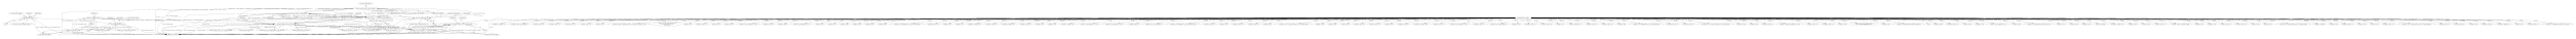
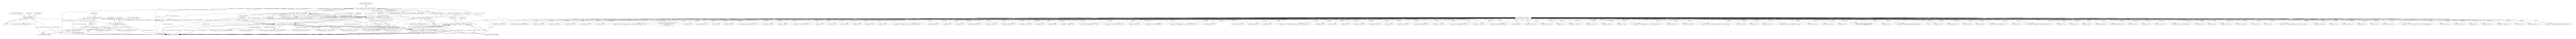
  digraph {
    fontname="Noto Sans"
    node [fontname="Noto Sans"]
    edge [fontname="Noto Sans"]
    n1 [label="(Call,data[l++] = getsib (op->operands[1].scale[0]) << 3 | op->operands[1].regs[0])"]
    n2 [label="(Call,getsib (op->operands[1].scale[0]) << 3 | op->operands[1].regs[0])"]
    n3 [label="(Block,)"]
    n4 [label="(MethodReturn,static int)"]
    n5 [label="(Call,op->operands[1].regs[0])"]
    n6 [label="(Call,getsib (op->operands[1].scale[0]) << 3)"]
    n7 [label="(Identifier,3)"]
    n8 [label="(Call,getsib (op->operands[1].scale[0]))"]
    n9 [label="(Call,op->operands[1].scale[0])"]
    n10 [label="(Call,op->operands[1].scale[0] >= 2)"]
    n11 [label="(Call,getsib (op->operands[1].scale[0]))"]
    n12 [label="(ControlStructure,if (op->operands[1].scale[0] >= 2))"]
    n13 [label="(Literal,2)"]
    n14 [label="(Call,op->operands[1].scale[0] > 1)"]
    n15 [label="(ControlStructure,if (op->operands[1].scale[0] > 1))"]
    n16 [label="(Literal,1)"]
    n17 [label="(Call,op->operands[1].regs[0] == X86R_UNDEFINED)"]
    n18 [label="(Identifier,X86R_UNDEFINED)"]
    n19 [label="(Call,op->operands[1].regs[1] << 3 | op->operands[1].regs[0])"]
    n20 [label="(Call,op->operands[1].regs[0] << 3)"]
    n21 [label="(ControlStructure,if (op->operands[1].regs[0] == X86R_UNDEFINED))"]
    n22 [label="(Call,op->operands[1].regs[0] == X86R_EBP)"]
+   n23 [label="(Call,op->operands[1].regs[1] != X86R_UNDEFINED)"]
    n24 [label="(Call,op->operands[1].regs[0] == X86R_EIP)"]
    n25 [label="(Call,op->operands[1].regs[0] == X86R_RIP)"]
    n26 [label="(Call,a->bits == 64 && op->operands[1].regs[0])"]
    n27 [label="(Call,a->bits == 64)"]
    n28 [label="(Call,op->operands[1].regs[0] != -1)"]
    n29 [label="(Call,op->operands[1].regs[0])"]
    n30 [label="(Call,op->operands[1].regs[0] >= X86R_R8)"]
    n31 [label="(Call,op->operands[1].regs[0] % 6)"]
    n32 [label="(Call,op->operands[0].type & OT_BYTE && a->bits == 64 && op->operands[1].regs[0])"]
    n33 [label="(Call,a->bits == 64)"]
    n34 [label="(Literal,64)"]
    n35 [label="(Call,-1)"]
    n36 [label="(ControlStructure,if (op->operands[1].regs[0] != -1))"]
    n37 [label="(Call,op->operands[1].regs[0] == X86R_UNDEFINED)"]
    n38 [label="(Call,op->operands[0].reg == X86R_EAX && op->operands[1].regs[0] == X86R_UNDEFINED)"]
    n39 [label="(Identifier,X86R_UNDEFINED)"]
    n40 [label="(Literal,1)"]
    n41 [label="(MethodParameterIn,ut8 *data)"]
    n42 [label="(Call,data[l++] = offset)"]
    n43 [label="(Call,data[l++] = offset >> 24)"]
    n44 [label="(Call,data[l++] = offset)"]
    n45 [label="(Call,data[l++] = 0x48)"]
    n46 [label="(Call,data[l++] = op->operands[0].reg << 3 | 4)"]
    n47 [label="(Call,data[l++] = offset)"]
    n48 [label="(Call,data[l++] = op->operands[1].type & OT_BYTE ? 0x8a : 0x8b)"]
    n49 [label="(Call,data[l++] = 0x41)"]
    n50 [label="(Call,data[l++] = offset)"]
    n51 [label="(Call,data[l++] = 0x66)"]
    n52 [label="(Call,data[l++] = immediate)"]
    n53 [label="(Call,data[l++] = immediate >> 56)"]
    n54 [label="(Call,data[l++] = offset)"]
    n55 [label="(Call,data[l++] = offset)"]
    n56 [label="(Call,data[l++] = offset >> 16)"]
    n57 [label="(Call,data[l++] = 0x40 | op->operands[1].regs[0])"]
    n58 [label="(Call,data[l++] = 0x66)"]
    n59 [label="(Call,data[l++] = 0xa0)"]
    n60 [label="(Call,data[l++] = offset >> 8)"]
    n61 [label="(Call,data[l++] = offset >> 24)"]
    n62 [label="(Call,data[l++] = 0x45)"]
    n63 [label="(Call,data[l++] = 0x67)"]
    n64 [label="(Call,data[l++] = 0x80 | op->operands[0].reg << 3 | op->operands[1].regs[0])"]
    n65 [label="(Call,data[l++] = immediate)"]
    n66 [label="(Call,data[l++] = 0x48)"]
    n67 [label="(Call,data[l++] = offset >> 24)"]
    n68 [label="(Call,data[l++] = 0x67)"]
    n69 [label="(Call,data[l++] = 0x41)"]
    n70 [label="(Call,data[l++] = offset >> 54)"]
    n71 [label="(Call,data[l++] = mod << 6 | op->operands[1].reg << 3 | op->operands[0].regs[0])"]
    n72 [label="(Call,data[l++] = offset >> 8)"]
    n73 [label="(Call,data[l++] = offset >> 8)"]
    n74 [label="(Call,data[l++] = 0x48)"]
    n75 [label="(Call,data[l++] = 0x48 | rex)"]
    n76 [label="(Call,data[l++] = immediate >> 32)"]
    n77 [label="(Call,data[l++] = 0x24)"]
    n78 [label="(Call,data[l++] = offset >> 16)"]
    n79 [label="(Call,data[l++] = (op->operands[0].type & OT_BYTE) ? 0x88 : 0x89)"]
    n80 [label="(Call,data[l++] = immediate >> 8)"]
    n81 [label="(Call,data[l++] = 0xb8 | op->operands[0].reg)"]
    n82 [label="(Call,data[l++] = offset >> 16)"]
    n83 [label="(Call,data[l++] = offset >> 16)"]
    n84 [label="(Call,data[l++] = offset >> 8)"]
    n85 [label="(Call,data[l++] = offset >> 16)"]
    n86 [label="(Call,data[l++] = 0x67)"]
    n87 [label="(Call,data[l++] = getsib (op->operands[1].scale[0]) << 6 | op->operands[1].regs[0] << 3 | base)"]
    n88 [label="(Call,data[l++] = (op->operands[1].type & OT_BYTE ||\n\t\t\t\top->operands[0].type & OT_BYTE) ?\n\t\t\t\t0x8a : 0x8b)"]
    n89 [label="(Call,data[l++] = 0x5)"]
    n90 [label="(Call,data[l++] = offset >> 16)"]
    n91 [label="(Call,data[l++] = 0x24)"]
    n92 [label="(Call,data[l++] = modrm)"]
    n93 [label="(Call,data[l++] = op->operands[1].reg << 3 | 0x5)"]
    n94 [label="(Call,data[l++] = 0x40 | rex)"]
    n95 [label="(Call,data[l++] = opcode)"]
    n96 [label="(Call,data[l++] = op->operands[1].reg << 3 | 4)"]
    n97 [label="(Call,data[l++] = 0x8a)"]
    n98 [label="(Call,data[l++] = 0xc7)"]
    n99 [label="(Call,data[l++] = 0x8b)"]
    n100 [label="(Call,data[l++] = 0x66)"]
    n101 [label="(Call,data[l++] = offset)"]
    n102 [label="(Call,data[l++] = offset)"]
    n103 [label="(Call,data[l++] = op->operands[1].regs[1] << 3 | op->operands[1].regs[0])"]
    n104 [label="(Call,data[l++] = offset >> 24)"]
    n105 [label="(Call,data[l++] = 0xa1)"]
    n106 [label="(Call,data[l++] = rex)"]
    n107 [label="(Call,data[l++] = immediate >> 24)"]
    n108 [label="(Call,data[l++] = offset >> 16)"]
    n109 [label="(Call,data[l++] = immediate >> 48)"]
    n110 [label="(Call,data[l++] = offset >> 40)"]
    n111 [label="(Call,data[l++] = 0x05)"]
    n112 [label="(Call,data[l++] = 0x48)"]
    n113 [label="(Call,data[l++] = immediate >> 40)"]
    n114 [label="(Call,data[l++] = op->operands[0].reg << 3 | 0x4)"]
    n115 [label="(Call,data[l++] = op->operands[1].reg << 3 | 0x4)"]
    n116 [label="(Call,data[l++] = offset >> 8)"]
    n117 [label="(Call,data[l++] = 0xc0 | op->operands[0].reg)"]
    n118 [label="(Call,data[l++] = op->operands[0].reg << 3 | (op->operands[1].regs[0] - 8))"]
    n119 [label="(Call,data[l++] = offset >> 24)"]
-   n120 [label="(Call,data[l++] = 0x44)"]
    n121 [label="(Call,data[l++] = offset >> 24)"]
    n122 [label="(Call,data[l++] = offset >> 8)"]
    n123 [label="(Call,data[l++] = 0x66)"]
    n124 [label="(Call,data[l++] = mod << 5 | op->operands[0].reg << 3 | op->operands[1].regs[0])"]
    n125 [label="(Call,data[l++] = 0x49)"]
    n126 [label="(Call,data[l++] = 0x8c)"]
    n127 [label="(Call,data[l++] = offset)"]
    n128 [label="(Call,data[l++] = offset >> 8)"]
    n129 [label="(Call,data[l++] = offset >> 24)"]
    n130 [label="(Call,data[l++] = 0x25)"]
    n131 [label="(Call,data[l++] = offset >> 24)"]
    n132 [label="(Call,data[l++] = (immediate >> byte))"]
    n133 [label="(Call,data[l++] = offset >> 8)"]
    n134 [label="(Call,data[l++] = op->operands[0].reg << 3 | 0x4)"]
    n135 [label="(Call,data[l++] = offset >> 8)"]
    n136 [label="(Call,data[l++] = 0xb0 | op->operands[0].reg)"]
    n137 [label="(Call,data[l++] = offset)"]
    n138 [label="(Call,data[l++] = offset >> 16)"]
    n139 [label="(Call,data[l++] = offset >> 24)"]
    n140 [label="(Call,data[l++] = sib)"]
    n141 [label="(Call,data[l++] = immediate >> 16)"]
    n142 [label="(Call,data[l++] = offset >> 8)"]
    n143 [label="(Call,data[l++] = offset >> 32)"]
    n144 [label="(Call,data[l++] = offset)"]
    n145 [label="(Call,data[l++] = op->operands[0].regs[1] << 3 | op->operands[0].regs[0])"]
    n146 [label="(Call,data[l++] = offset >> 24)"]
    n147 [label="(Call,data[l++] = offset >> 48)"]
    n148 [label="(Call,data[l++] = mod << 6 | op->operands[1].reg << 3 | op->operands[0].reg)"]
    n149 [label="(Call,data[l++] = offset)"]
    n150 [label="(Call,data[l++] = 0x0d)"]
    n151 [label="(Call,data[l++] = offset >> 8)"]
    n152 [label="(Call,data[l++] = (((ut32)op->operands[0].reg) << 3) | 0x5)"]
    n153 [label="(Call,data[l++] = offset >> 16)"]
    n154 [label="(Call,data[l++] = offset >> 16)"]
    n155 [label="(Call,data[l++] = 0x48)"]
    n156 [label="(Call,data[l++] = getsib (op->operands[0].scale[0]) << 6 |\n\t\t\t\t\t\t    op->operands[0].regs[0] << 3 | 5)"]
    n157 [label="(Call,data[l++] = 0x67)"]
    n158 [label="(Call,data[l++] = SEG_REG_PREFIXES[op->operands[1].regs[0] % 6])"]
    n159 [label=1070102]
    n160 [label="(Call,data[l++])"]
    n161 [label="(Identifier,op)"]
    n162 [label="(Identifier,a)"]
    n163 [label="(Call,a->bits)"]
    n164 [label="(Call,op->operands[1].regs[0])"]
    n165 [label="(Identifier,data)"]
    n166 [label="(Call,op->operands[1].scale[0])"]
    n167 [label="(Identifier,data)"]
    n168 [label="(Call,op->operands[1].regs[0])"]
    n169 [label="(Identifier,base)"]
    n170 [label="(Call,op->operands[1].regs[0])"]
    n171 [label="(Identifier,offset)"]
    n172 [label="(Identifier,op)"]
    n173 [label="(Identifier,data)"]
    n174 [label="(Identifier,op)"]
    n175 [label="(Identifier,base)"]
    n176 [label="(Identifier,op)"]
    n177 [label="(Call,op->operands[1].scale[0])"]
    n1 -> n2 [label="CFG: "]
    n1 -> n3 [label="AST: "]
    n1 -> n4 [label="DDG: getsib (op->operands[1].scale[0]) << 3 | op->operands[1].regs[0]"]
    n1 -> n4 [label="DDG: data[l++]"]
    n2 -> n1 [label="AST: "]
    n2 -> n1 [label="DDG: getsib (op->operands[1].scale[0]) << 3"]
    n2 -> n1 [label="DDG: op->operands[1].regs[0]"]
    n2 -> n4 [label="DDG: op->operands[1].regs[0]"]
    n2 -> n4 [label="DDG: getsib (op->operands[1].scale[0]) << 3"]
    n2 -> n5 [label="CFG: "]
    n5 -> n2 [label="AST: "]
    n6 -> n2 [label="AST: "]
    n6 -> n2 [label="DDG: getsib (op->operands[1].scale[0])"]
    n6 -> n2 [label="DDG: 3"]
    n6 -> n4 [label="DDG: getsib (op->operands[1].scale[0])"]
    n6 -> n7 [label="CFG: "]
    n7 -> n6 [label="AST: "]
    n7 -> n8 [label="CFG: "]
    n8 -> n4 [label="DDG: op->operands[1].scale[0]"]
    n8 -> n6 [label="AST: "]
    n8 -> n6 [label="DDG: op->operands[1].scale[0]"]
    n8 -> n9 [label="CFG: "]
    n9 -> n8 [label="AST: "]
    n10 -> n4 [label="DDG: op->operands[1].scale[0] >= 2"]
    n10 -> n8 [label="DDG: op->operands[1].scale[0]"]
    n10 -> n11 [label="DDG: op->operands[1].scale[0]"]
    n10 -> n12 [label="AST: "]
    n10 -> n13 [label="CFG: "]
    n13 -> n10 [label="AST: "]
    n14 -> n4 [label="DDG: op->operands[1].scale[0]"]
    n14 -> n4 [label="DDG: op->operands[1].scale[0] > 1"]
    n14 -> n10 [label="DDG: op->operands[1].scale[0]"]
    n14 -> n15 [label="AST: "]
    n14 -> n16 [label="CFG: "]
    n16 -> n14 [label="AST: "]
    n17 -> n2 [label="DDG: op->operands[1].regs[0]"]
    n17 -> n4 [label="DDG: op->operands[1].regs[0] == X86R_UNDEFINED"]
    n17 -> n4 [label="DDG: op->operands[1].regs[0]"]
    n17 -> n4 [label="DDG: X86R_UNDEFINED"]
    n17 -> n18 [label="CFG: "]
    n17 -> n19 [label="DDG: op->operands[1].regs[0]"]
    n17 -> n20 [label="DDG: op->operands[1].regs[0]"]
    n17 -> n21 [label="AST: "]
    n17 -> n22 [label="DDG: op->operands[1].regs[0]"]
+   n17 -> n23 [label="DDG: X86R_UNDEFINED"]
    n17 -> n24 [label="DDG: op->operands[1].regs[0]"]
    n17 -> n25 [label="DDG: op->operands[1].regs[0]"]
    n18 -> n17 [label="AST: "]
    n26 -> n4 [label="DDG: op->operands[1].regs[0]"]
    n26 -> n4 [label="DDG: a->bits == 64"]
    n26 -> n17 [label="DDG: op->operands[1].regs[0]"]
    n26 -> n27 [label="CFG: "]
    n26 -> n28 [label="DDG: op->operands[1].regs[0]"]
    n26 -> n29 [label="CFG: "]
    n26 -> n30 [label="DDG: op->operands[1].regs[0]"]
    n26 -> n31 [label="DDG: op->operands[1].regs[0]"]
    n26 -> n32 [label="AST: "]
    n26 -> n32 [label="DDG: a->bits == 64"]
    n26 -> n32 [label="DDG: op->operands[1].regs[0]"]
    n27 -> n4 [label="DDG: a->bits"]
    n27 -> n26 [label="AST: "]
    n27 -> n26 [label="DDG: a->bits"]
    n27 -> n26 [label="DDG: 64"]
    n27 -> n33 [label="DDG: a->bits"]
    n27 -> n34 [label="CFG: "]
    n28 -> n4 [label="DDG: op->operands[1].regs[0] != -1"]
    n28 -> n4 [label="DDG: -1"]
    n28 -> n17 [label="DDG: op->operands[1].regs[0]"]
    n28 -> n35 [label="CFG: "]
    n28 -> n36 [label="AST: "]
    n29 -> n26 [label="AST: "]
    n32 -> n26 [label="CFG: "]
    n34 -> n27 [label="AST: "]
    n35 -> n28 [label="AST: "]
    n35 -> n28 [label="DDG: 1"]
    n35 -> n40 [label="CFG: "]
    n37 -> n4 [label="DDG: op->operands[1].regs[0]"]
    n37 -> n4 [label="DDG: X86R_UNDEFINED"]
    n37 -> n17 [label="DDG: op->operands[1].regs[0]"]
    n37 -> n17 [label="DDG: X86R_UNDEFINED"]
    n37 -> n26 [label="DDG: op->operands[1].regs[0]"]
    n37 -> n28 [label="DDG: op->operands[1].regs[0]"]
    n37 -> n30 [label="DDG: op->operands[1].regs[0]"]
    n37 -> n31 [label="DDG: op->operands[1].regs[0]"]
    n37 -> n38 [label="AST: "]
    n37 -> n38 [label="DDG: op->operands[1].regs[0]"]
    n37 -> n38 [label="DDG: X86R_UNDEFINED"]
    n37 -> n39 [label="CFG: "]
    n38 -> n37 [label="CFG: "]
    n39 -> n37 [label="AST: "]
    n40 -> n35 [label="AST: "]
    n41 -> n1 [label="DDG: data"]
    n41 -> n4 [label="DDG: data"]
    n41 -> n42 [label="DDG: data"]
    n41 -> n43 [label="DDG: data"]
    n41 -> n44 [label="DDG: data"]
    n41 -> n45 [label="DDG: data"]
    n41 -> n46 [label="DDG: data"]
    n41 -> n47 [label="DDG: data"]
    n41 -> n48 [label="DDG: data"]
    n41 -> n49 [label="DDG: data"]
    n41 -> n50 [label="DDG: data"]
    n41 -> n51 [label="DDG: data"]
    n41 -> n52 [label="DDG: data"]
    n41 -> n53 [label="DDG: data"]
    n41 -> n54 [label="DDG: data"]
    n41 -> n55 [label="DDG: data"]
    n41 -> n56 [label="DDG: data"]
    n41 -> n57 [label="DDG: data"]
    n41 -> n58 [label="DDG: data"]
    n41 -> n59 [label="DDG: data"]
    n41 -> n60 [label="DDG: data"]
    n41 -> n61 [label="DDG: data"]
    n41 -> n62 [label="DDG: data"]
    n41 -> n63 [label="DDG: data"]
    n41 -> n64 [label="DDG: data"]
    n41 -> n65 [label="DDG: data"]
    n41 -> n66 [label="DDG: data"]
    n41 -> n67 [label="DDG: data"]
    n41 -> n68 [label="DDG: data"]
    n41 -> n69 [label="DDG: data"]
    n41 -> n70 [label="DDG: data"]
    n41 -> n71 [label="DDG: data"]
    n41 -> n72 [label="DDG: data"]
    n41 -> n73 [label="DDG: data"]
    n41 -> n74 [label="DDG: data"]
    n41 -> n75 [label="DDG: data"]
    n41 -> n76 [label="DDG: data"]
    n41 -> n77 [label="DDG: data"]
    n41 -> n78 [label="DDG: data"]
    n41 -> n79 [label="DDG: data"]
    n41 -> n80 [label="DDG: data"]
    n41 -> n81 [label="DDG: data"]
    n41 -> n82 [label="DDG: data"]
    n41 -> n83 [label="DDG: data"]
    n41 -> n84 [label="DDG: data"]
    n41 -> n85 [label="DDG: data"]
    n41 -> n86 [label="DDG: data"]
    n41 -> n87 [label="DDG: data"]
    n41 -> n88 [label="DDG: data"]
    n41 -> n89 [label="DDG: data"]
    n41 -> n90 [label="DDG: data"]
    n41 -> n91 [label="DDG: data"]
    n41 -> n92 [label="DDG: data"]
    n41 -> n93 [label="DDG: data"]
    n41 -> n94 [label="DDG: data"]
    n41 -> n95 [label="DDG: data"]
    n41 -> n96 [label="DDG: data"]
    n41 -> n97 [label="DDG: data"]
    n41 -> n98 [label="DDG: data"]
    n41 -> n99 [label="DDG: data"]
    n41 -> n100 [label="DDG: data"]
    n41 -> n101 [label="DDG: data"]
    n41 -> n102 [label="DDG: data"]
    n41 -> n103 [label="DDG: data"]
    n41 -> n104 [label="DDG: data"]
    n41 -> n105 [label="DDG: data"]
    n41 -> n106 [label="DDG: data"]
    n41 -> n107 [label="DDG: data"]
    n41 -> n108 [label="DDG: data"]
    n41 -> n109 [label="DDG: data"]
    n41 -> n110 [label="DDG: data"]
    n41 -> n111 [label="DDG: data"]
    n41 -> n112 [label="DDG: data"]
    n41 -> n113 [label="DDG: data"]
    n41 -> n114 [label="DDG: data"]
    n41 -> n115 [label="DDG: data"]
    n41 -> n116 [label="DDG: data"]
    n41 -> n117 [label="DDG: data"]
    n41 -> n118 [label="DDG: data"]
    n41 -> n119 [label="DDG: data"]
-   n41 -> n120 [label="DDG: data"]
    n41 -> n121 [label="DDG: data"]
    n41 -> n122 [label="DDG: data"]
    n41 -> n123 [label="DDG: data"]
    n41 -> n124 [label="DDG: data"]
    n41 -> n125 [label="DDG: data"]
    n41 -> n126 [label="DDG: data"]
    n41 -> n127 [label="DDG: data"]
    n41 -> n128 [label="DDG: data"]
    n41 -> n129 [label="DDG: data"]
    n41 -> n130 [label="DDG: data"]
    n41 -> n131 [label="DDG: data"]
    n41 -> n132 [label="DDG: data"]
    n41 -> n133 [label="DDG: data"]
    n41 -> n134 [label="DDG: data"]
    n41 -> n135 [label="DDG: data"]
    n41 -> n136 [label="DDG: data"]
    n41 -> n137 [label="DDG: data"]
    n41 -> n138 [label="DDG: data"]
    n41 -> n139 [label="DDG: data"]
    n41 -> n140 [label="DDG: data"]
    n41 -> n141 [label="DDG: data"]
    n41 -> n142 [label="DDG: data"]
    n41 -> n143 [label="DDG: data"]
    n41 -> n144 [label="DDG: data"]
    n41 -> n145 [label="DDG: data"]
    n41 -> n146 [label="DDG: data"]
    n41 -> n147 [label="DDG: data"]
    n41 -> n148 [label="DDG: data"]
    n41 -> n149 [label="DDG: data"]
    n41 -> n150 [label="DDG: data"]
    n41 -> n151 [label="DDG: data"]
    n41 -> n152 [label="DDG: data"]
    n41 -> n153 [label="DDG: data"]
    n41 -> n154 [label="DDG: data"]
    n41 -> n155 [label="DDG: data"]
    n41 -> n156 [label="DDG: data"]
    n41 -> n157 [label="DDG: data"]
    n41 -> n158 [label="DDG: data"]
    n41 -> n159 [label="AST: "]
    n160 -> n1 [label="AST: "]
    n161 -> n14 [label="CFG: "]
    n162 -> n17 [label="CFG: "]
    n163 -> n27 [label="AST: "]
    n164 -> n37 [label="AST: "]
    n165 -> n28 [label="CFG: "]
    n166 -> n10 [label="AST: "]
    n167 -> n14 [label="CFG: "]
    n168 -> n17 [label="AST: "]
    n169 -> n10 [label="CFG: "]
    n170 -> n28 [label="AST: "]
    n171 -> n1 [label="CFG: "]
    n172 -> n6 [label="CFG: "]
    n173 -> n28 [label="CFG: "]
    n174 -> n17 [label="CFG: "]
    n175 -> n10 [label="CFG: "]
    n176 -> n27 [label="CFG: "]
    n177 -> n14 [label="AST: "]
  }
